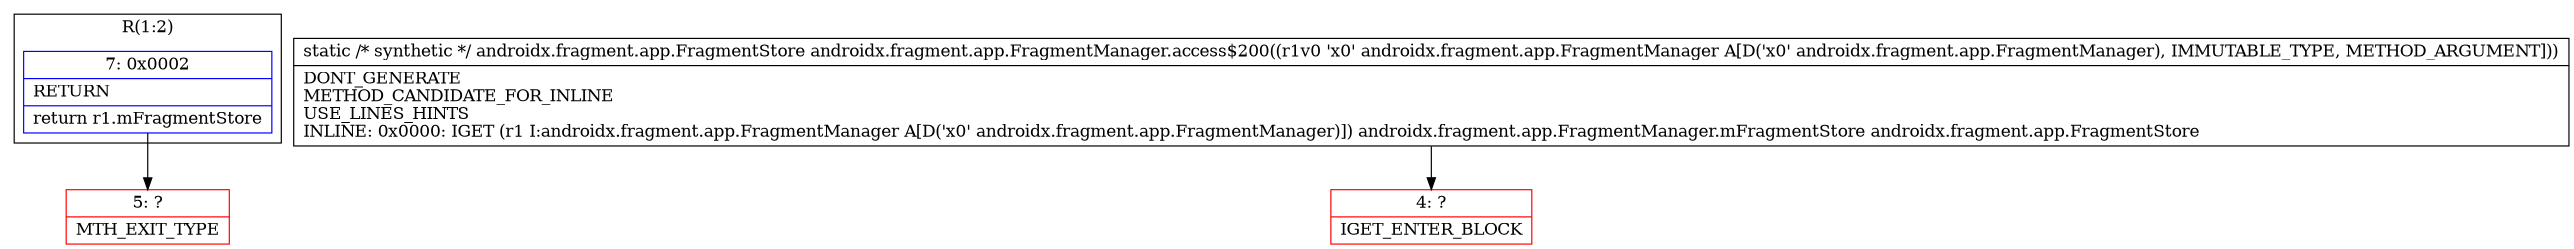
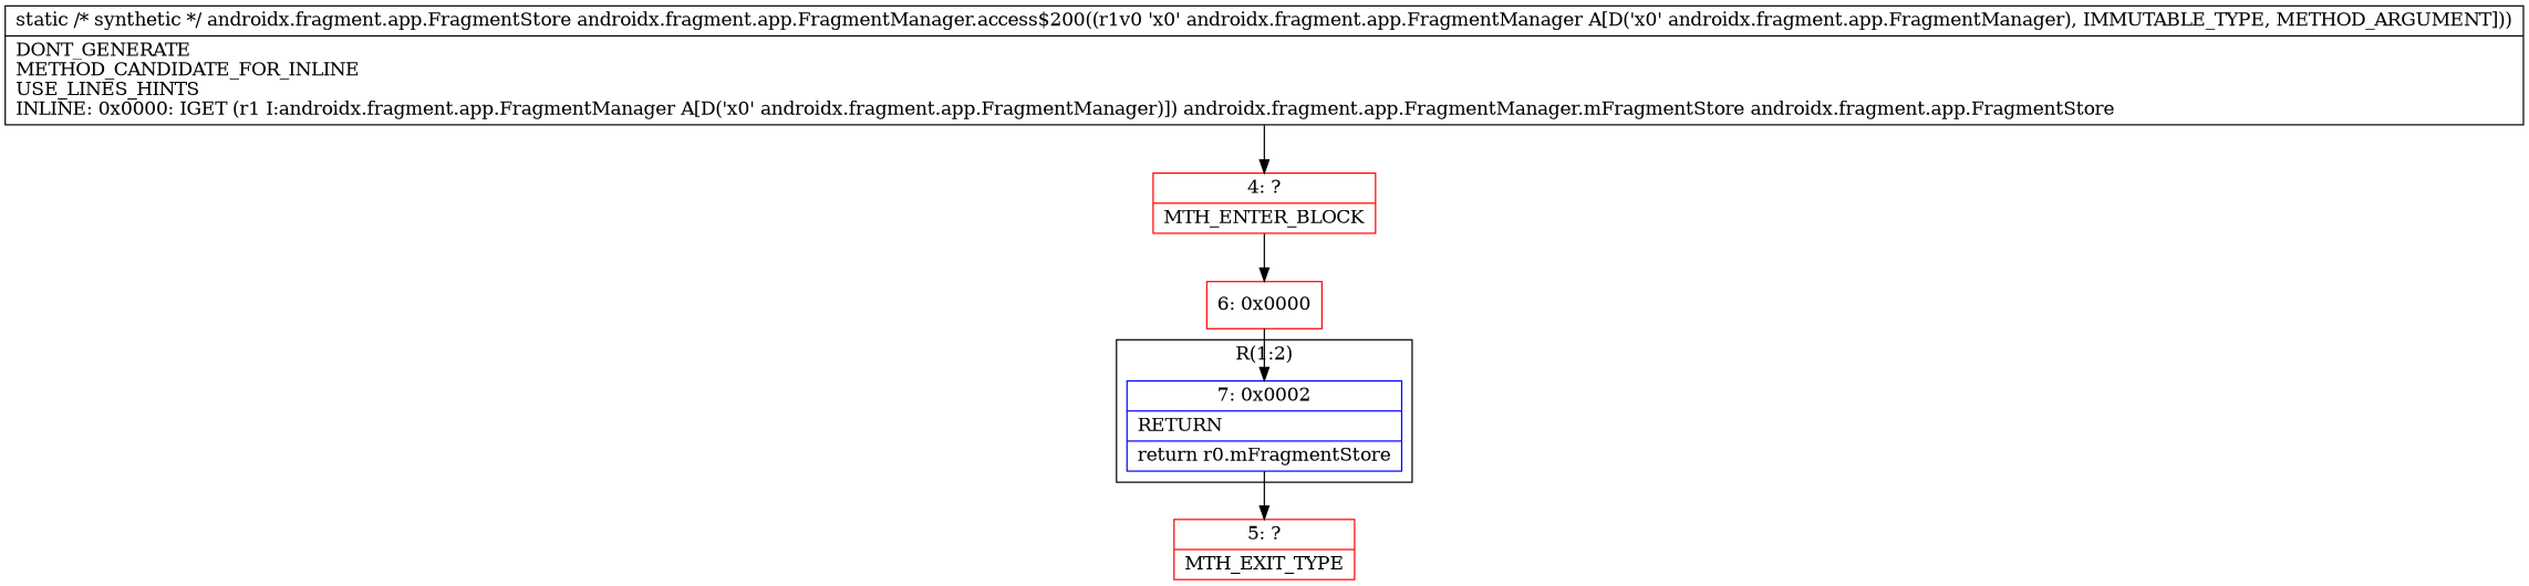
  digraph {
    node [color=red shape=record]
-   n1 [color=blue label="{7\:\ 0x0002|RETURN\l|return r1.mFragmentStore\l}"]
+   n1 [color=blue label="{7\:\ 0x0002|RETURN\l|return r0.mFragmentStore\l}"]
    n2 [label="{5\:\ ?|MTH_EXIT_TYPE\l}"]
-   n3 [label="{4\:\ ?|IGET_ENTER_BLOCK\l}"]
+   n3 [label="{4\:\ ?|MTH_ENTER_BLOCK\l}"]
+   n4 [label="{6\:\ 0x0000}"]
    n5 [label="{static \/* synthetic *\/ androidx.fragment.app.FragmentStore androidx.fragment.app.FragmentManager.access$200((r1v0 'x0' androidx.fragment.app.FragmentManager A[D('x0' androidx.fragment.app.FragmentManager), IMMUTABLE_TYPE, METHOD_ARGUMENT]))  | DONT_GENERATE\lMETHOD_CANDIDATE_FOR_INLINE\lUSE_LINES_HINTS\lINLINE: 0x0000: IGET  (r1 I:androidx.fragment.app.FragmentManager A[D('x0' androidx.fragment.app.FragmentManager)]) androidx.fragment.app.FragmentManager.mFragmentStore androidx.fragment.app.FragmentStore\l}" color=""]
    subgraph cluster_1 {
      label="R(1:2)"
      n1
    }
    n1 -> n2
+   n3 -> n4
+   n4 -> n1
    n5 -> n3
  }
